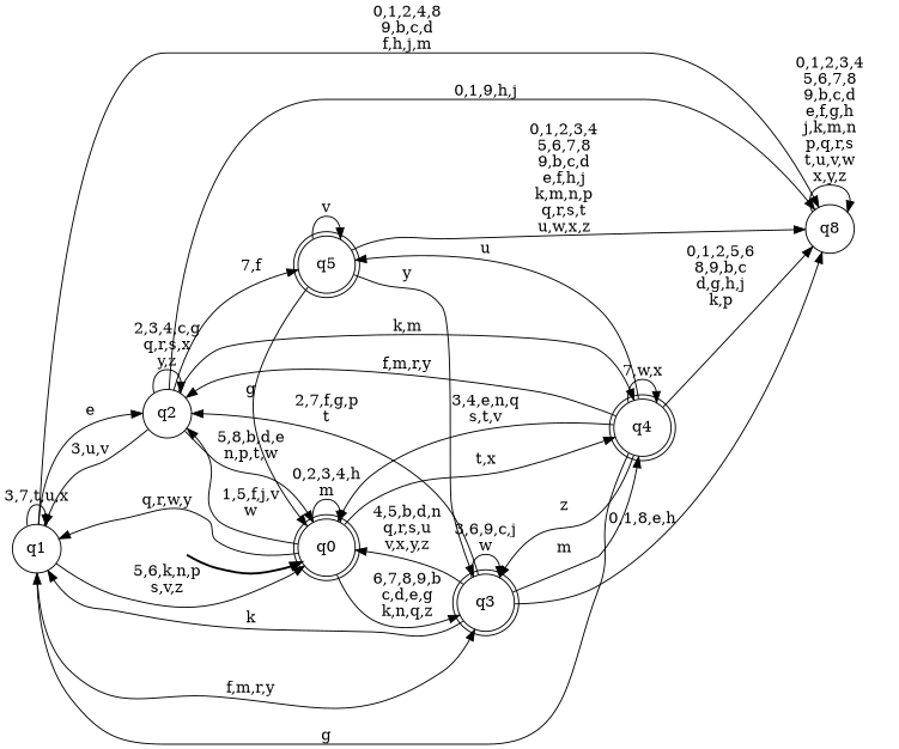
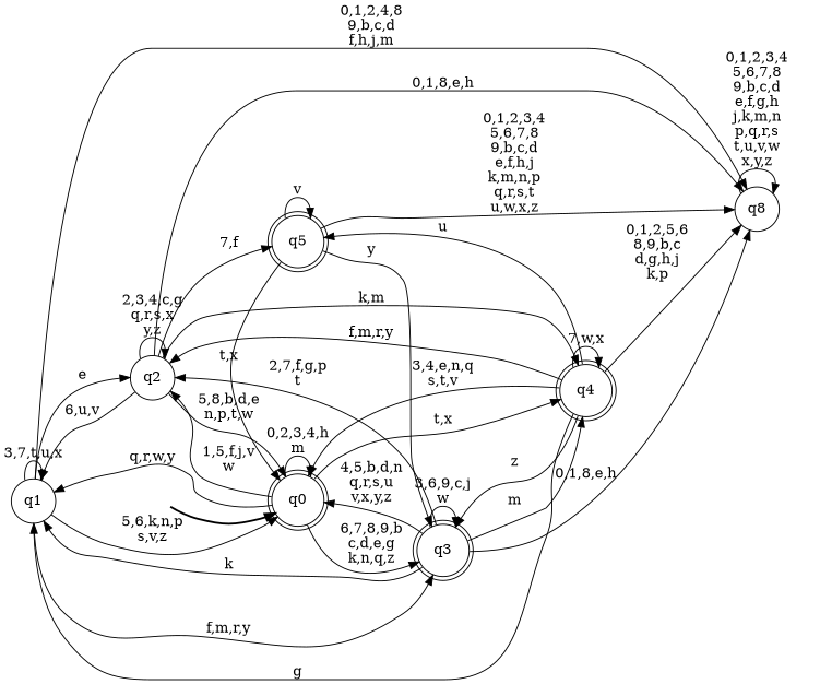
  digraph {
    rankdir=LR
    node [shape=doublecircle style="rounded,filled" color=black fillcolor=white]
    __start0 [height=0 shape=none style=invis width=0 color="" fillcolor=""]
    n2 [label=q0]
    n3 [label=q1 shape=circle style=filled]
    n4 [label=q2 shape=circle style=filled]
    n5 [label=q3]
    n6 [label=q4]
    n7 [label=q8 shape=circle style=filled]
    n8 [label=q5]
    subgraph cluster_1 {
      nodesep=0.15
      ranksep=0.15
      style=invis
      __start0
      n2
    }
    __start0 -> n2 [penwidth=2]
    n2 -> n2 [label="0,2,3,4,h\nm"]
    n2 -> n3 [label="q,r,w,y"]
    n2 -> n4 [label="1,5,f,j,v\nw"]
    n2 -> n5 [label="6,7,8,9,b\nc,d,e,g\nk,n,q,z"]
    n2 -> n6 [label="t,x"]
    n3 -> n2 [label="5,6,k,n,p\ns,v,z"]
    n3 -> n3 [label="3,7,t,u,x"]
    n3 -> n4 [label=e]
    n3 -> n5 [label="f,m,r,y"]
    n3 -> n7 [label="0,1,2,4,8\n9,b,c,d\nf,h,j,m"]
    n4 -> n2 [label="5,8,b,d,e\nn,p,t,w"]
-   n4 -> n3 [label="3,u,v"]
+   n4 -> n3 [label="6,u,v"]
    n4 -> n4 [label="2,3,4,c,g\nq,r,s,x\ny,z"]
    n4 -> n6 [label="k,m"]
-   n4 -> n7 [label="0,1,9,h,j"]
+   n4 -> n7 [label="0,1,8,e,h"]
    n4 -> n8 [label="7,f"]
    n5 -> n2 [label="4,5,b,d,n\nq,r,s,u\nv,x,y,z"]
    n5 -> n3 [label=k]
    n5 -> n4 [label="2,7,f,g,p\nt"]
    n5 -> n5 [label="3,6,9,c,j\nw"]
    n5 -> n6 [label=m]
    n5 -> n7 [label="0,1,8,e,h"]
    n6 -> n2 [label="3,4,e,n,q\ns,t,v"]
    n6 -> n3 [label=g]
    n6 -> n4 [label="f,m,r,y"]
    n6 -> n5 [label=z]
    n6 -> n6 [label="7,w,x"]
    n6 -> n7 [label="0,1,2,5,6\n8,9,b,c\nd,g,h,j\nk,p"]
    n6 -> n8 [label=u]
    n7 -> n7 [label="0,1,2,3,4\n5,6,7,8\n9,b,c,d\ne,f,g,h\nj,k,m,n\np,q,r,s\nt,u,v,w\nx,y,z"]
-   n8 -> n2 [label=g]
+   n8 -> n2 [label="t,x"]
    n8 -> n5 [label=y]
    n8 -> n7 [label="0,1,2,3,4\n5,6,7,8\n9,b,c,d\ne,f,h,j\nk,m,n,p\nq,r,s,t\nu,w,x,z"]
    n8 -> n8 [label=v]
  }
